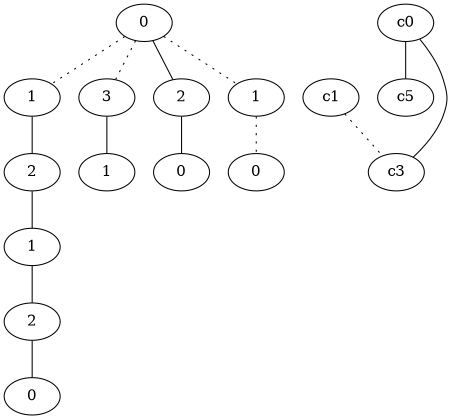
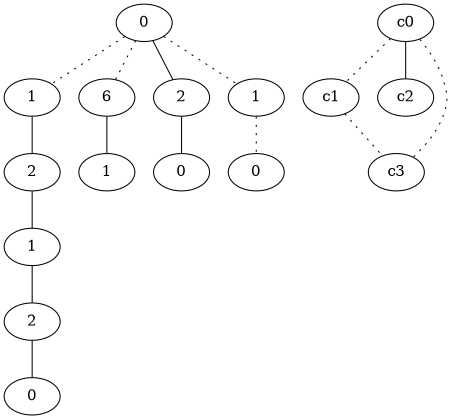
  graph {
    n1 [label=0]
    n2 [label=1]
-   n3 [label=3]
+   n3 [label=6]
    n4 [label=2]
    n5 [label=1]
    n6 [label=2]
    n7 [label=1]
    n8 [label=0]
    n9 [label=0]
    n10 [label=1]
    n11 [label=2]
    n12 [label=0]
    c0
    c1
-   c2 [label=c5]
+   c2
    c3
    n1 -- n2 [style=dotted]
    n1 -- n3 [style=dotted]
    n1 -- n4
    n1 -- n5 [style=dotted]
    n2 -- n6
    n3 -- n7
    n4 -- n8
    n5 -- n9 [style=dotted]
    n6 -- n10
    n10 -- n11
    n11 -- n12
+   c0 -- c1 [style=dotted]
    c0 -- c2
-   c0 -- c3 [style=solid]
+   c0 -- c3 [style=dotted]
    c1 -- c3 [style=dotted]
  }
